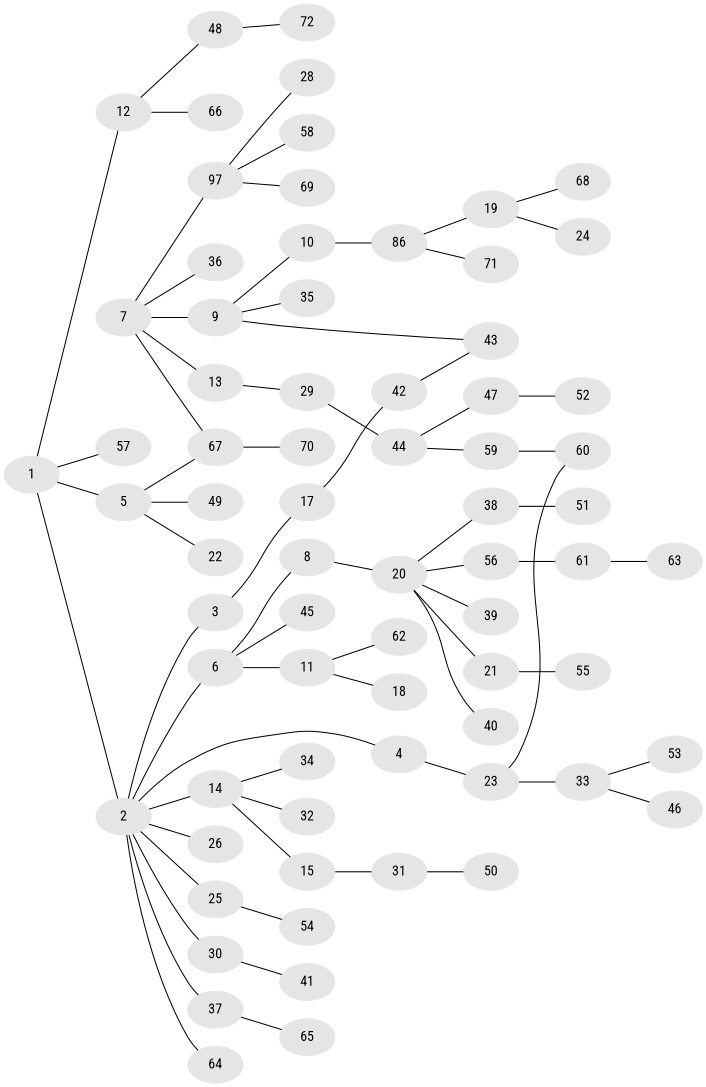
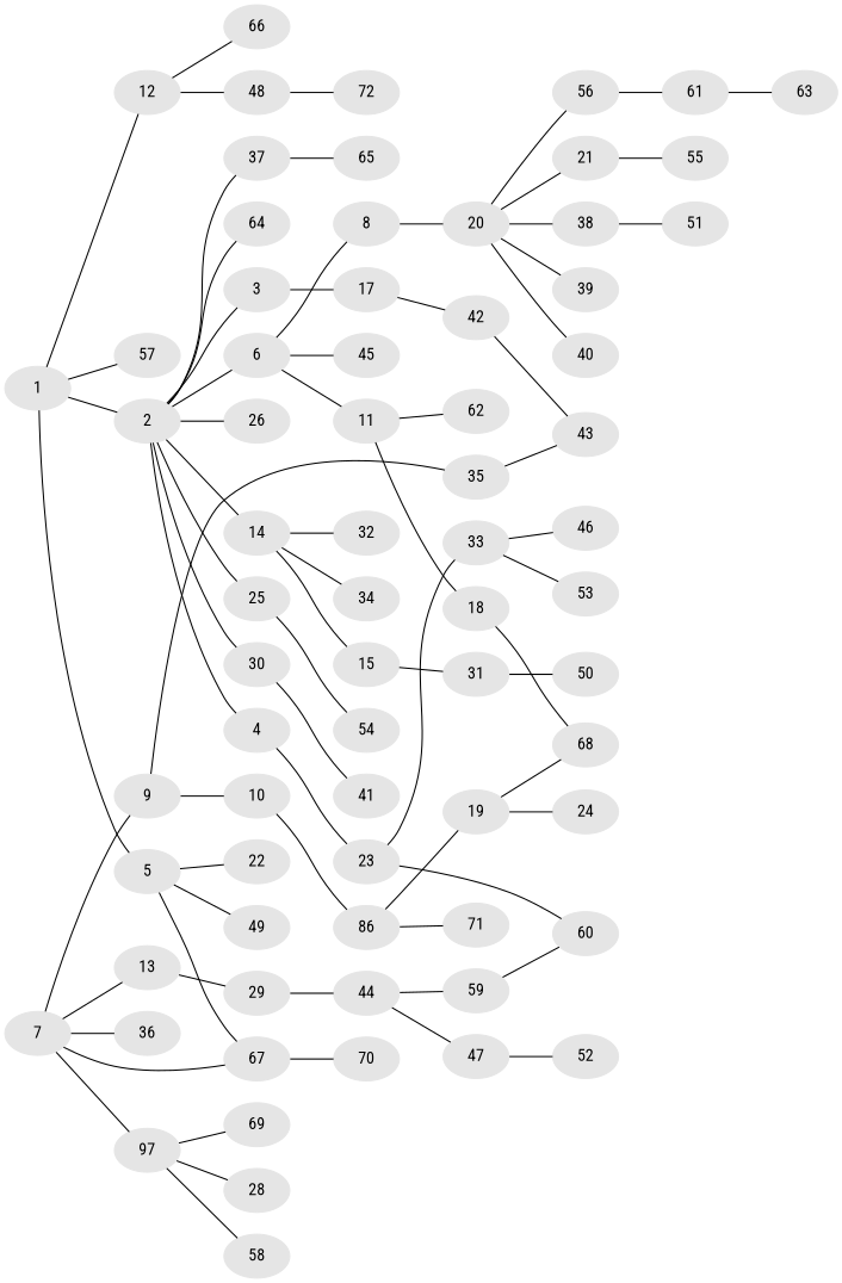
  graph {
    fontname="Roboto Condensed"
    rankdir=LR
    node [color=gray90 fontname="Roboto Condensed" style=filled]
    edge [fontname="Roboto Condensed"]
    1
    2
    5
    12
    57
    3
    4
    6
    14
    25
    26
    30
    37
    64
    22
    49
    67
    48
    66
    17
    23
    8
    11
    45
    15
    32
    34
    54
    41
    65
    42
    7
    9
    13
    n35 [label=97]
    36
    20
    18
    62
    10
    35
    43
    29
    28
    58
    69
    70
    21
    38
    39
    40
    56
    n53 [label=86]
    19
    71
    68
    72
    44
    31
    33
    60
    50
    24
    55
    51
    61
    46
    53
    47
    59
    52
    63
    1 -- 2
    1 -- 5
    1 -- 12
    1 -- 57
    2 -- 3
    2 -- 4
    2 -- 6
    2 -- 14
    2 -- 25
    2 -- 26
    2 -- 30
    2 -- 37
    2 -- 64
    5 -- 22
    5 -- 49
    5 -- 67
    12 -- 48
    12 -- 66
    3 -- 17
    4 -- 23
    6 -- 8
    6 -- 11
    6 -- 45
    14 -- 15
    14 -- 32
    14 -- 34
    25 -- 54
    30 -- 41
    37 -- 65
    67 -- 70
    48 -- 72
    17 -- 42
    23 -- 33
    23 -- 60
    8 -- 20
    11 -- 18
    11 -- 62
    15 -- 31
    42 -- 43
    7 -- 67
    7 -- 9
    7 -- 13
    7 -- n35
    7 -- 36
    9 -- 10
    9 -- 35
-   9 -- 43
+   35 -- 43
    13 -- 29
    n35 -- 28
    n35 -- 58
    n35 -- 69
    20 -- 21
    20 -- 38
    20 -- 39
    20 -- 40
    20 -- 56
+   18 -- 68
    10 -- n53
    29 -- 44
    21 -- 55
    38 -- 51
    56 -- 61
    n53 -- 19
    n53 -- 71
    19 -- 68
    19 -- 24
    44 -- 47
    44 -- 59
    31 -- 50
    33 -- 46
    33 -- 53
    61 -- 63
    47 -- 52
    59 -- 60
  }
